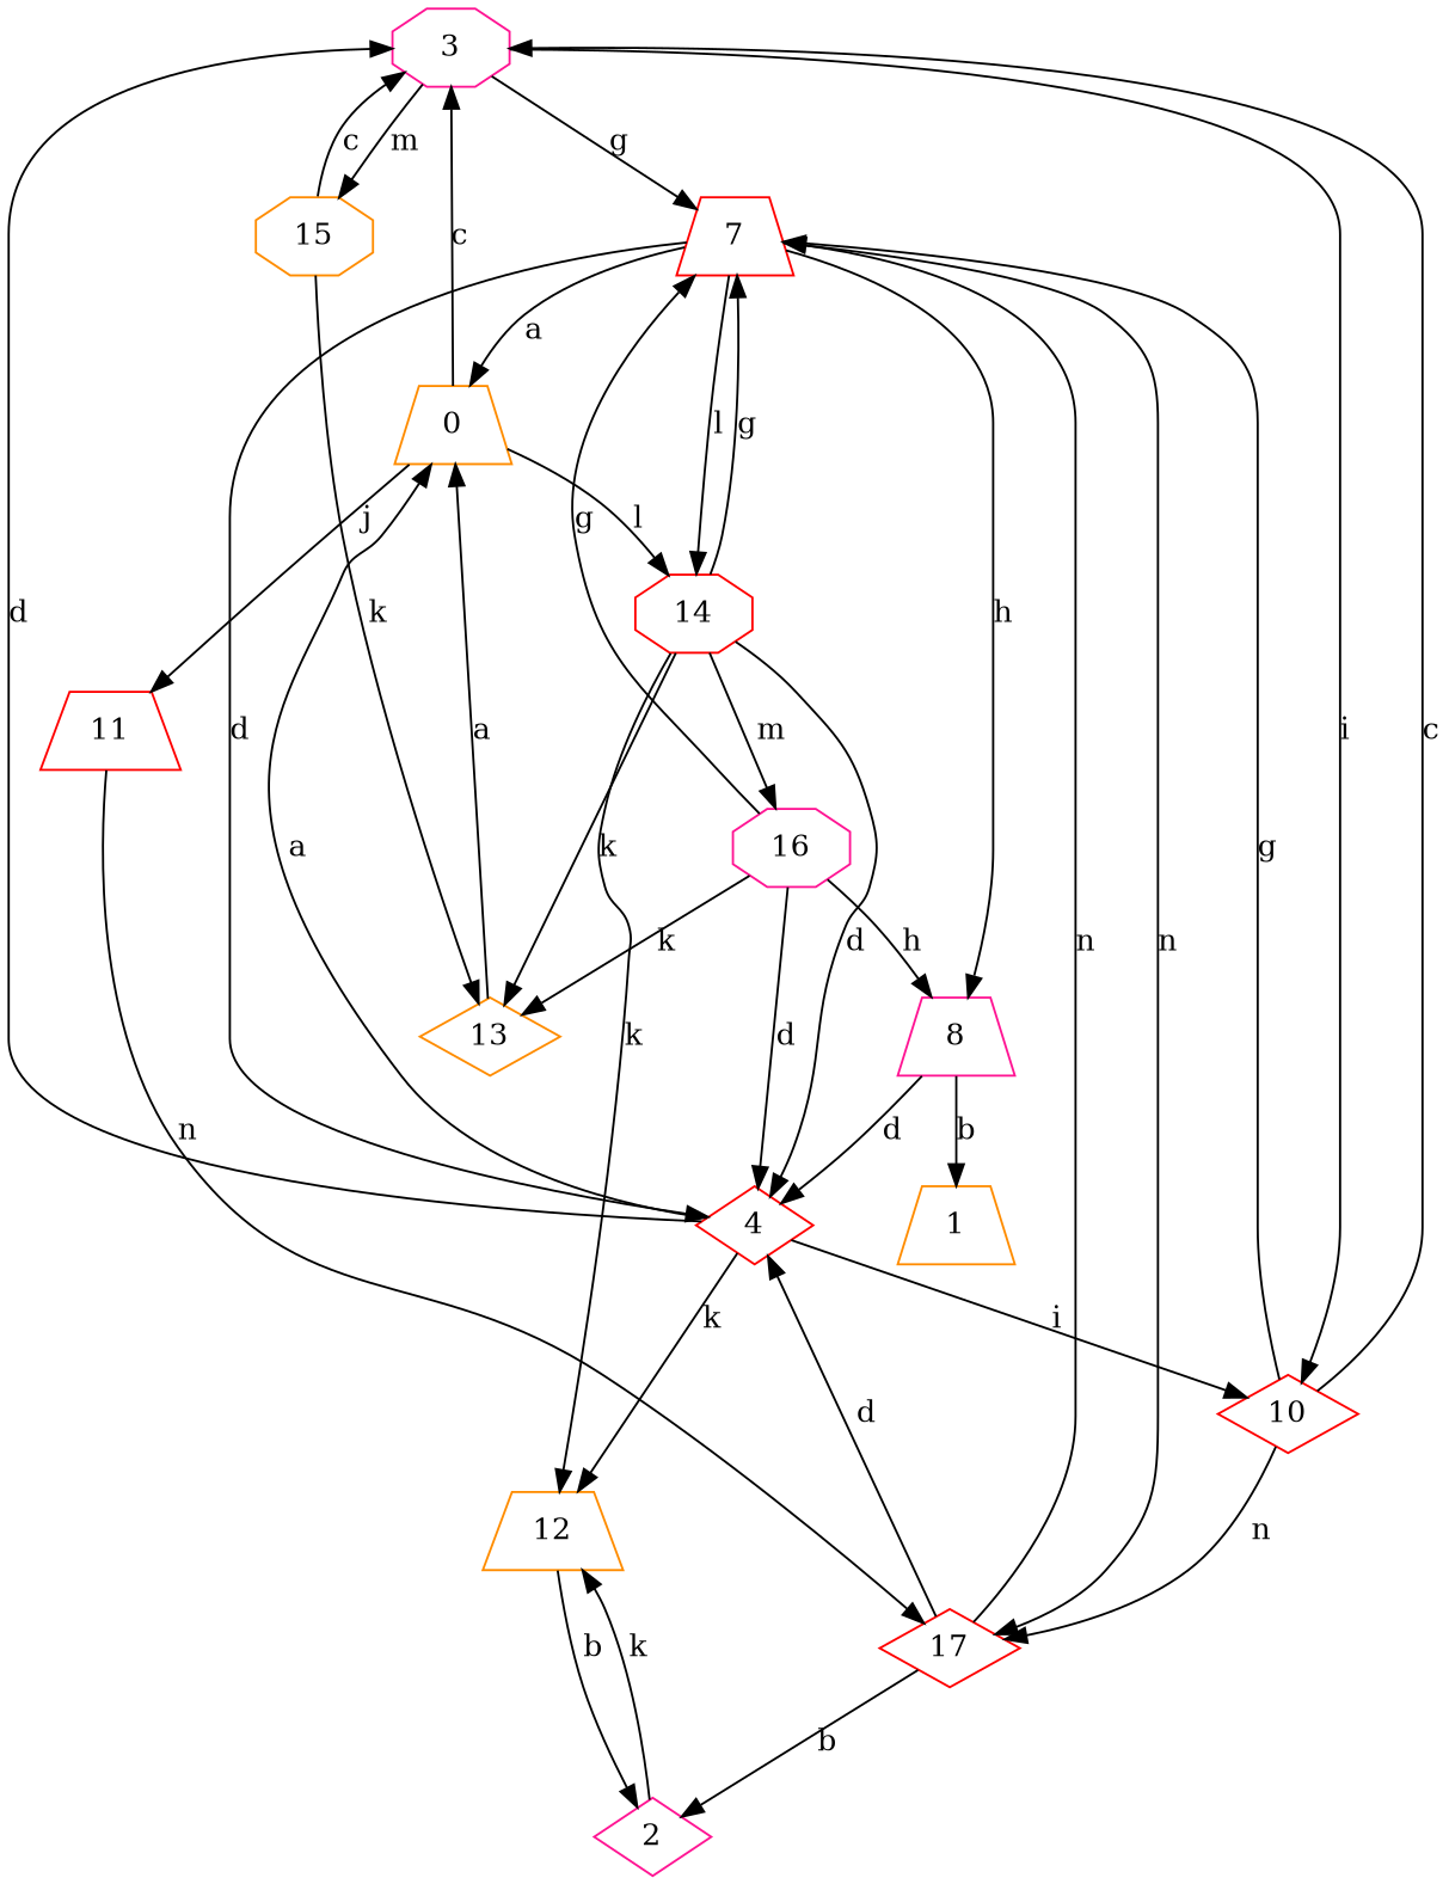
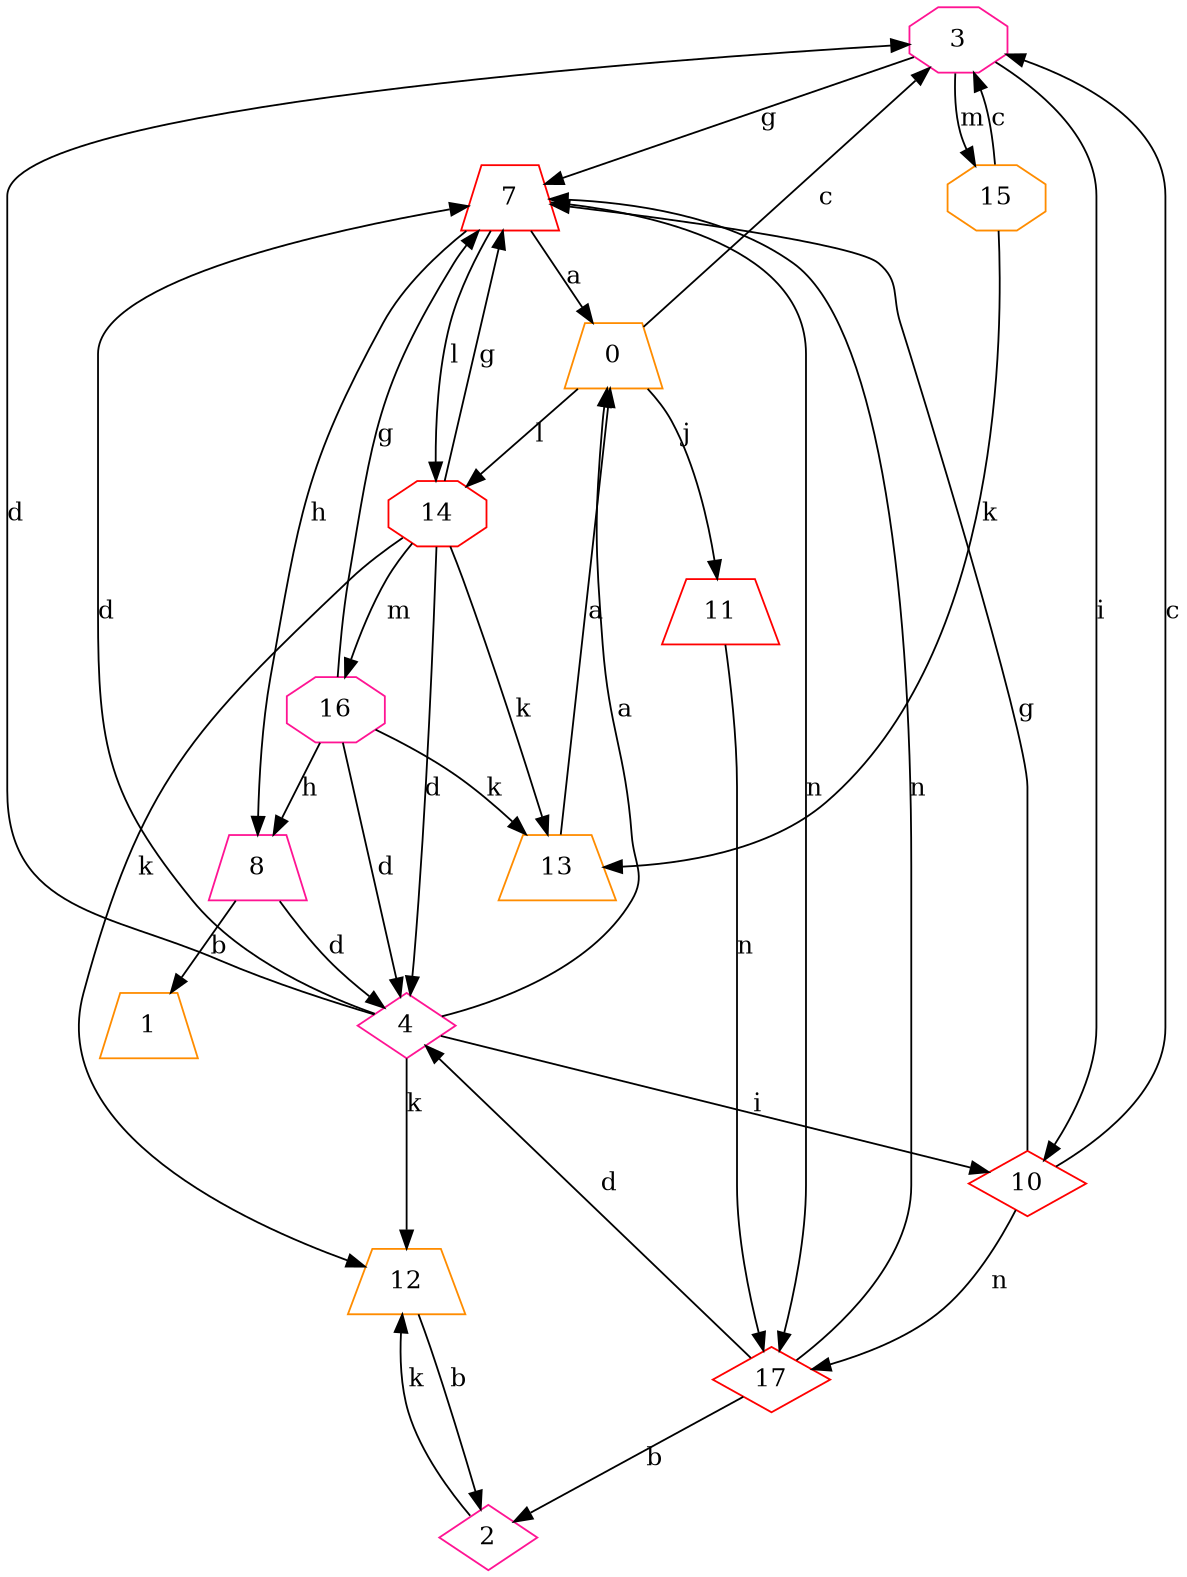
  strict digraph {
    node [color=deeppink shape=trapezium]
    3 [shape=octagon]
    0 [color=darkorange]
    11 [color=red]
    14 [color=red shape=octagon]
    7 [color=red]
    10 [color=red shape=diamond]
    15 [color=darkorange shape=octagon]
    17 [color=red shape=diamond]
    12 [color=darkorange]
-   4 [color=red shape=diamond]
-   13 [color=darkorange shape=diamond]
+   4 [shape=diamond]
+   13 [color=darkorange]
    16 [shape=octagon]
    2 [shape=diamond]
    8
    1 [color=darkorange]
    3 -> 7 [label=g]
    3 -> 10 [label=i]
    3 -> 15 [label=m]
    0 -> 3 [label=c]
    0 -> 11 [label=j]
    0 -> 14 [label=l]
    11 -> 17 [label=n]
    14 -> 7 [label=g]
    14 -> 12 [label=k]
    14 -> 4 [label=d]
    14 -> 13 [label=k]
    14 -> 16 [label=m]
    7 -> 0 [label=a]
    7 -> 14 [label=l]
    7 -> 17 [label=n]
-   7 -> 4 [label=d]
+   4 -> 7 [label=d]
    7 -> 8 [label=h]
    10 -> 3 [label=c]
    10 -> 7 [label=g]
    10 -> 17 [label=n]
    15 -> 3 [label=c]
    15 -> 13 [label=k]
    17 -> 7 [label=n]
    17 -> 4 [label=d]
    17 -> 2 [label=b]
    12 -> 2 [label=b]
    4 -> 3 [label=d]
    4 -> 0 [label=a]
    4 -> 10 [label=i]
    4 -> 12 [label=k]
    13 -> 0 [label=a]
    16 -> 7 [label=g]
    16 -> 4 [label=d]
    16 -> 13 [label=k]
    16 -> 8 [label=h]
    2 -> 12 [label=k]
    8 -> 4 [label=d]
    8 -> 1 [label=b]
  }
